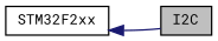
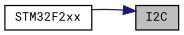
  digraph {
    rankdir=LR
    fontname="Roboto Mono"
    node [color=black fontname="Roboto Mono" fontsize=10 shape=record style=filled]
    n1 [fillcolor=white height=0.2 label=STM32F2xx width=0.4]
    n2 [fillcolor=grey75 fontcolor=black height=0.2 label=I2C width=0.4]
-   n1 -> n2 [color=midnightblue dir=back fontname="Roboto Mono" fontsize=10 labelfontname=Helvetica labelfontsize=10 shape=plaintext style=solid]
+   n2 -> n1 [color=midnightblue dir=back fontname="Roboto Mono" fontsize=10 labelfontname=Helvetica labelfontsize=10 shape=plaintext style=solid]
  }
